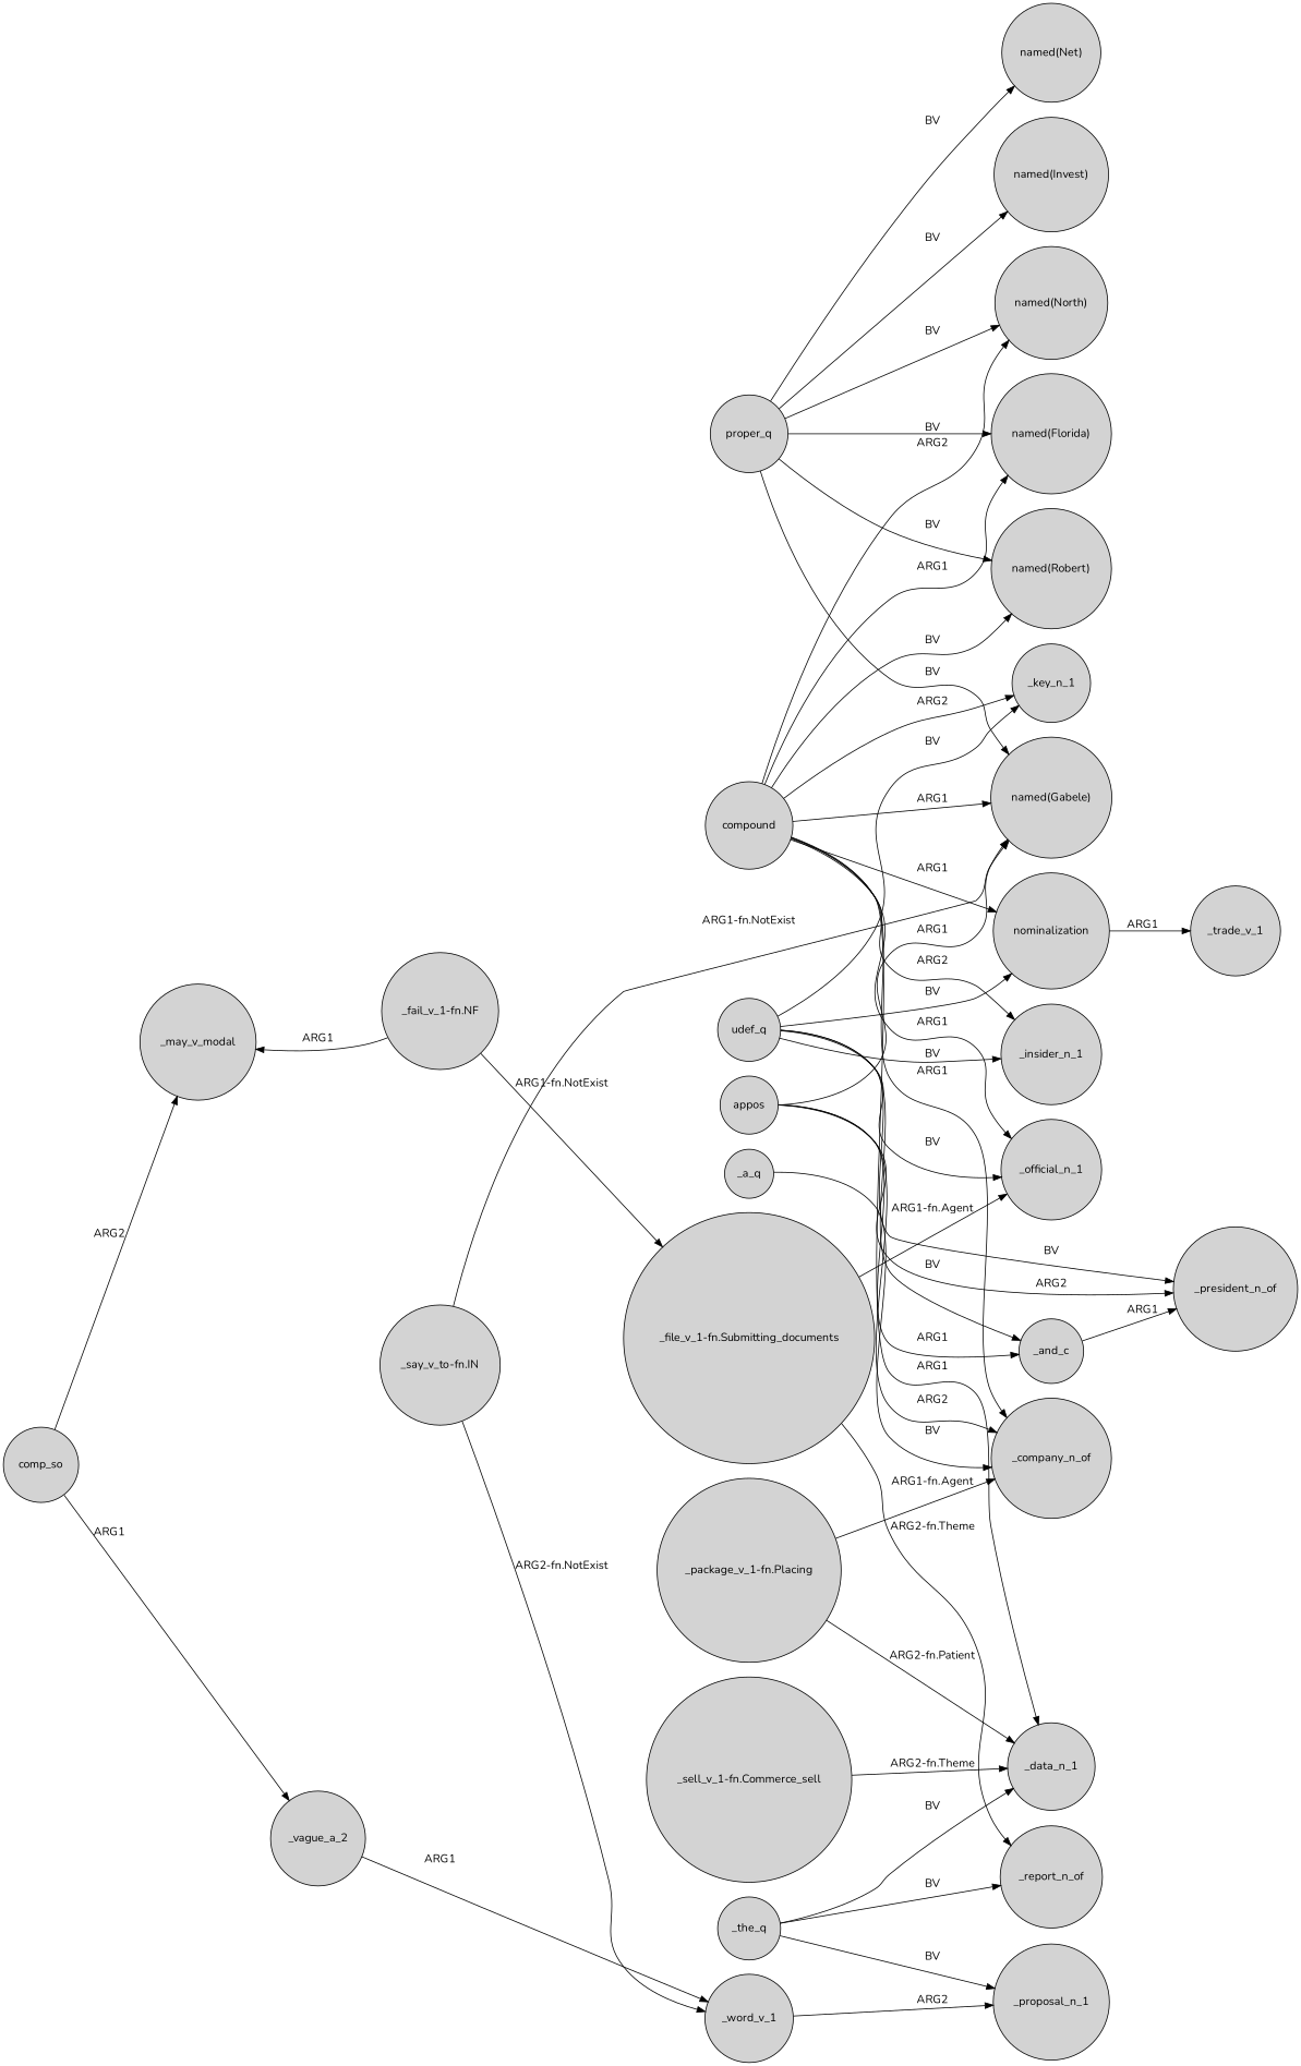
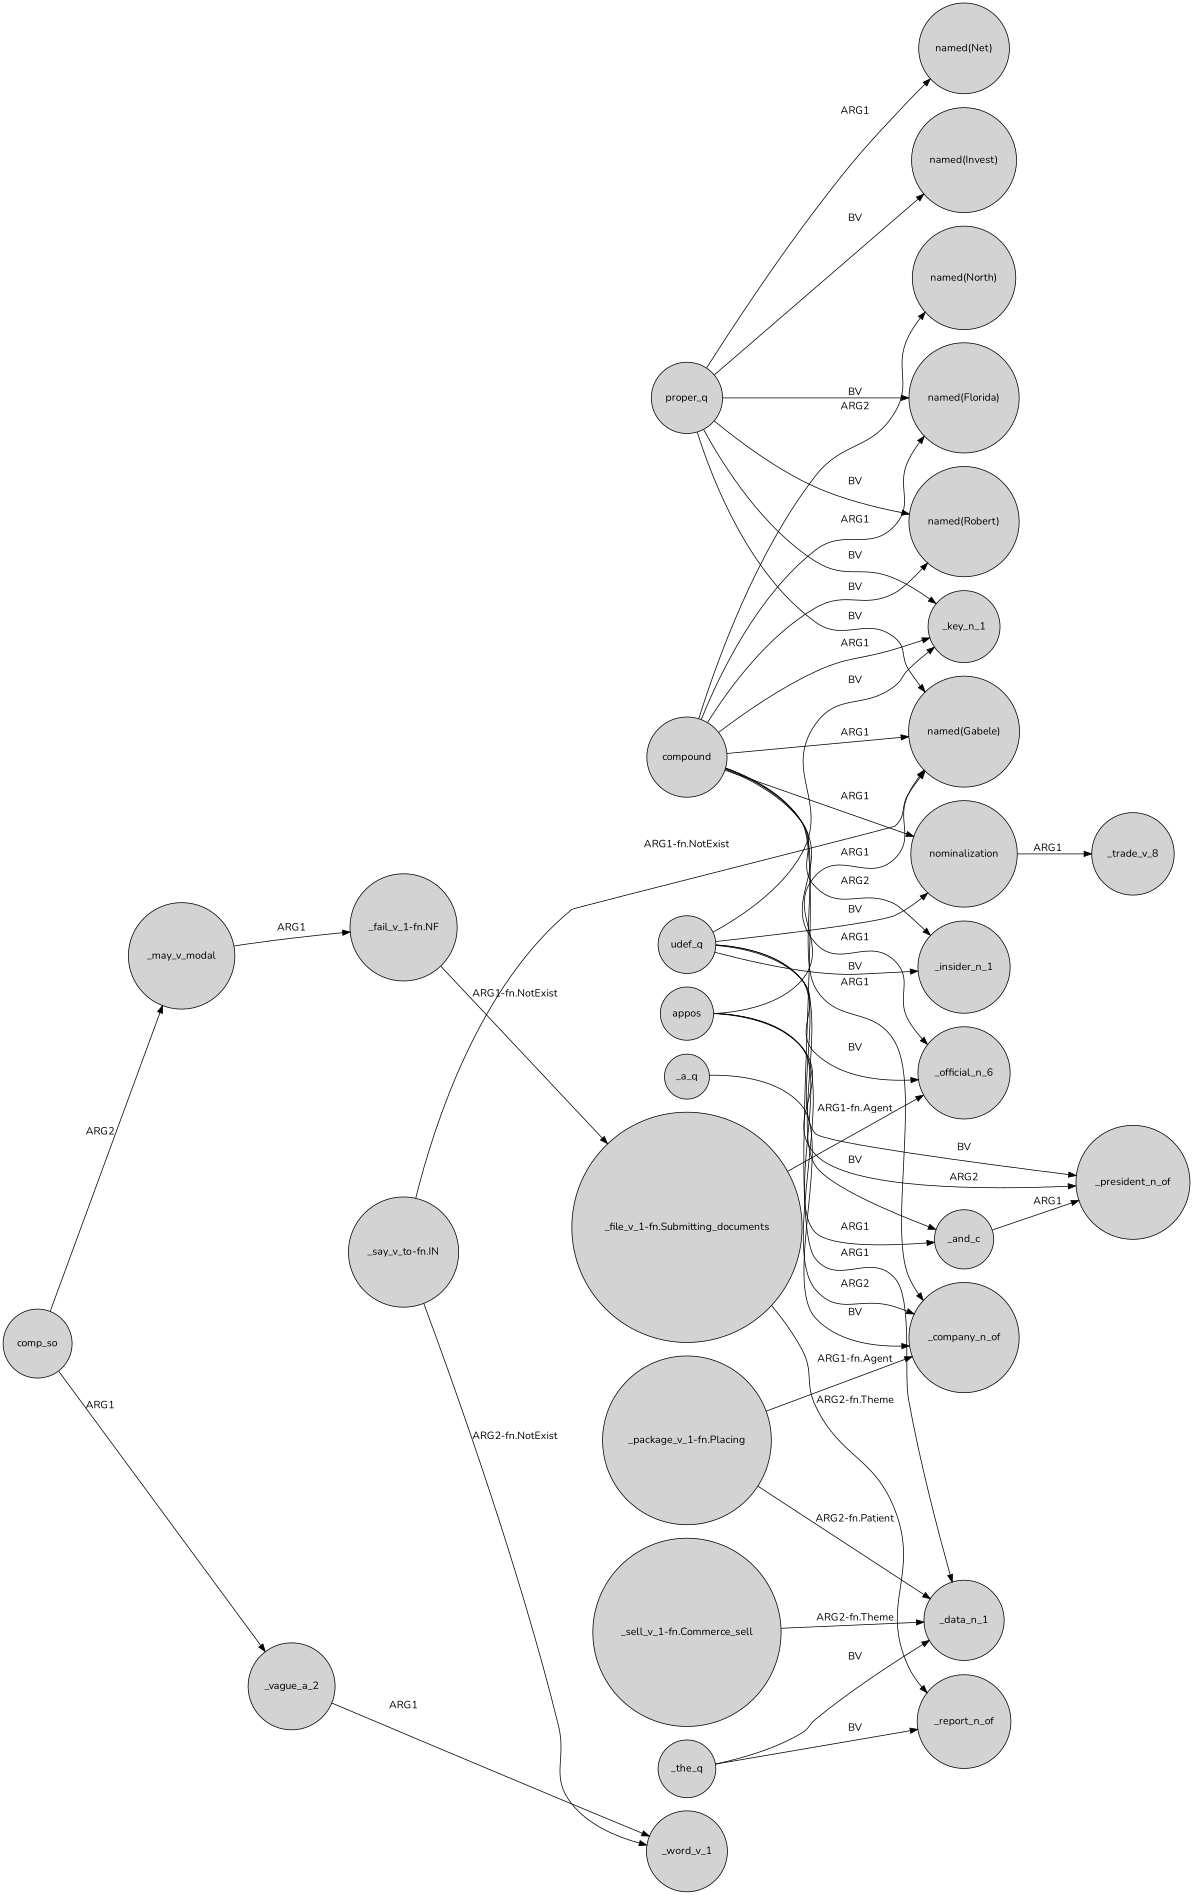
  digraph {
    fontname=Nunito
    rankdir=LR
    node [fontname=Nunito shape=circle style=filled]
    edge [fontname=Nunito]
    compound
    "named(North)"
    _key_n_1
    "named(Florida)"
    _data_n_1
    "named(Robert)"
    _company_n_of
    _insider_n_1
    "named(Gabele)"
    nominalization
-   _official_n_1
-   _trade_v_1
+   _official_n_1 [label=_official_n_6]
+   _trade_v_1 [label=_trade_v_8]
    _the_q
-   _proposal_n_1
    _report_n_of
    proper_q
    "named(Net)"
    "named(Invest)"
    udef_q
    _and_c
    _president_n_of
    n22 [label=_vague_a_2]
    comp_so
    _may_v_modal
    _word_v_1
    "_fail_v_1-fn.NF"
    appos
    "_package_v_1-fn.Placing"
    "_file_v_1-fn.Submitting_documents"
    "_say_v_to-fn.IN"
    _a_q
    "_sell_v_1-fn.Commerce_sell"
    compound -> "named(North)" [label=ARG2]
-   compound -> _key_n_1 [label=ARG2]
+   compound -> _key_n_1 [label=ARG1]
    compound -> "named(Florida)" [label=ARG1]
    compound -> _data_n_1 [label=ARG1]
    compound -> "named(Robert)" [label=BV]
    compound -> _company_n_of [label=ARG1]
    compound -> _insider_n_1 [label=ARG2]
    compound -> "named(Gabele)" [label=ARG1]
    compound -> nominalization [label=ARG1]
    compound -> _official_n_1 [label=ARG1]
    nominalization -> _trade_v_1 [label=ARG1]
    _the_q -> _data_n_1 [label=BV]
-   _the_q -> _proposal_n_1 [label=BV]
    _the_q -> _report_n_of [label=BV]
-   proper_q -> "named(North)" [label=BV]
+   proper_q -> _key_n_1 [label=BV]
    proper_q -> "named(Florida)" [label=BV]
    proper_q -> "named(Robert)" [label=BV]
    proper_q -> "named(Gabele)" [label=BV]
-   proper_q -> "named(Net)" [label=BV]
+   proper_q -> "named(Net)" [label=ARG1]
    proper_q -> "named(Invest)" [label=BV]
    udef_q -> _key_n_1 [label=BV]
    udef_q -> _insider_n_1 [label=BV]
    udef_q -> nominalization [label=BV]
    udef_q -> _official_n_1 [label=BV]
    udef_q -> _and_c [label=BV]
    udef_q -> _president_n_of [label=BV]
    _and_c -> _president_n_of [label=ARG1]
    n22 -> _word_v_1 [label=ARG1]
    comp_so -> n22 [label=ARG1]
    comp_so -> _may_v_modal [label=ARG2]
-   "_fail_v_1-fn.NF" -> _may_v_modal [label=ARG1]
-   _word_v_1 -> _proposal_n_1 [label=ARG2]
+   _may_v_modal -> "_fail_v_1-fn.NF" [label=ARG1]
    "_fail_v_1-fn.NF" -> "_file_v_1-fn.Submitting_documents" [label="ARG1-fn.NotExist"]
    appos -> _company_n_of [label=ARG2]
    appos -> "named(Gabele)" [label=ARG1]
    appos -> _and_c [label=ARG1]
    appos -> _president_n_of [label=ARG2]
    "_package_v_1-fn.Placing" -> _data_n_1 [label="ARG2-fn.Patient"]
    "_package_v_1-fn.Placing" -> _company_n_of [label="ARG1-fn.Agent"]
    "_file_v_1-fn.Submitting_documents" -> _official_n_1 [label="ARG1-fn.Agent"]
    "_file_v_1-fn.Submitting_documents" -> _report_n_of [label="ARG2-fn.Theme"]
    "_say_v_to-fn.IN" -> "named(Gabele)" [label="ARG1-fn.NotExist"]
    "_say_v_to-fn.IN" -> _word_v_1 [label="ARG2-fn.NotExist"]
    _a_q -> _company_n_of [label=BV]
    "_sell_v_1-fn.Commerce_sell" -> _data_n_1 [label="ARG2-fn.Theme"]
  }
